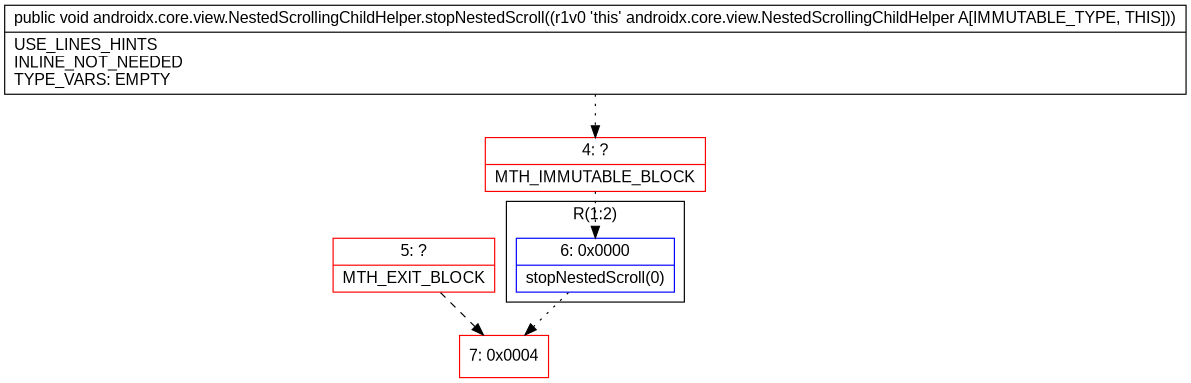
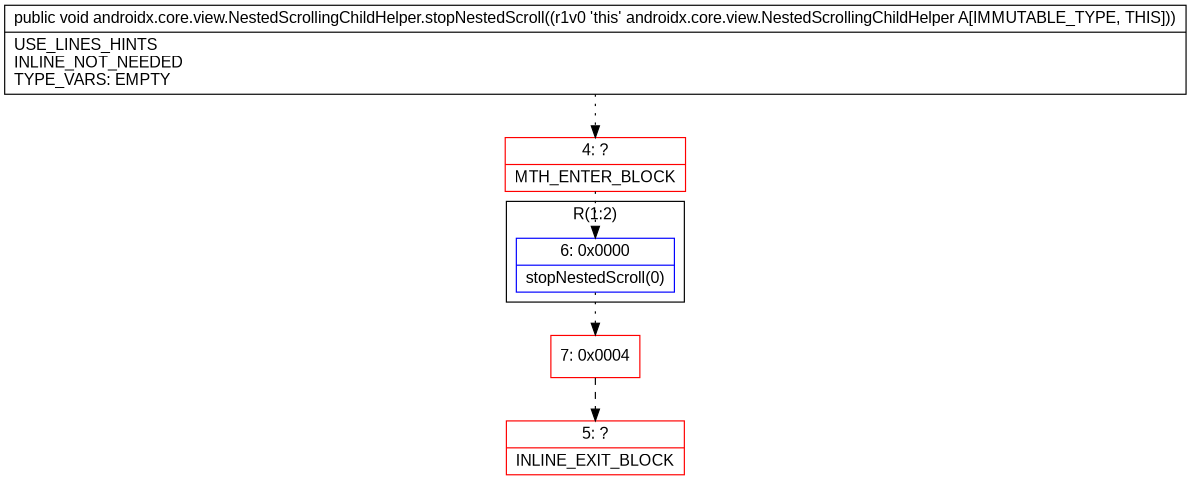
  digraph {
    fontname="Liberation Sans"
    node [color=red fontname="Liberation Sans" shape=record]
    edge [fontname="Liberation Sans" style=dotted]
    n1 [color=blue label="{6\:\ 0x0000|stopNestedScroll(0)\l}"]
    n2 [label="{7\:\ 0x0004}"]
-   n3 [label="{5\:\ ?|MTH_EXIT_BLOCK\l}"]
-   n4 [label="{4\:\ ?|MTH_IMMUTABLE_BLOCK\l}"]
+   n3 [label="{5\:\ ?|INLINE_EXIT_BLOCK\l}"]
+   n4 [label="{4\:\ ?|MTH_ENTER_BLOCK\l}"]
    n5 [label="{public void androidx.core.view.NestedScrollingChildHelper.stopNestedScroll((r1v0 'this' androidx.core.view.NestedScrollingChildHelper A[IMMUTABLE_TYPE, THIS]))  | USE_LINES_HINTS\lINLINE_NOT_NEEDED\lTYPE_VARS: EMPTY\l}" color=""]
    subgraph cluster_1 {
      label="R(1:2)"
      n1
    }
    n1 -> n2
-   n3 -> n2 [style=dashed]
+   n2 -> n3 [style=dashed]
    n4 -> n1
    n5 -> n4
  }
